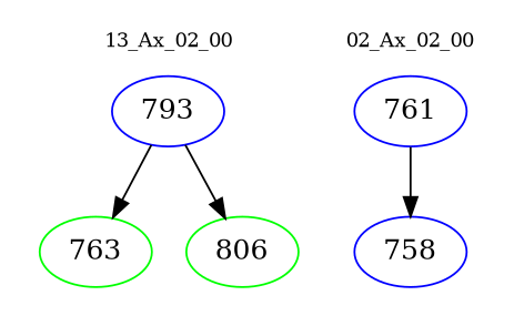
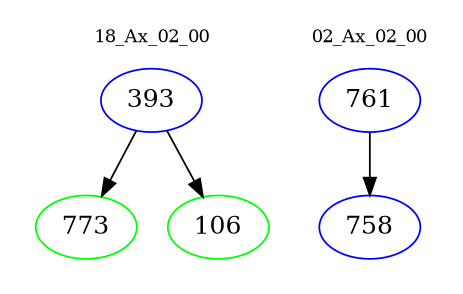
  digraph {
    node [color=blue]
    edge [color=black]
-   n1 [label=793]
-   n2 [color=green label=763]
-   n3 [color=green label=806]
+   n1 [label=393]
+   n2 [color=green label=773]
+   n3 [color=green label=106]
    n4 [label=761]
    n5 [label=758]
    subgraph cluster_1 {
      color=white
      fontsize=10
-     label="13_Ax_02_00"
+     label="18_Ax_02_00"
      n1
      n2
      n3
    }
    subgraph cluster_2 {
      color=white
      fontsize=10
      label="02_Ax_02_00"
      n4
      n5
    }
    n1 -> n2
    n1 -> n3
    n4 -> n5
  }
